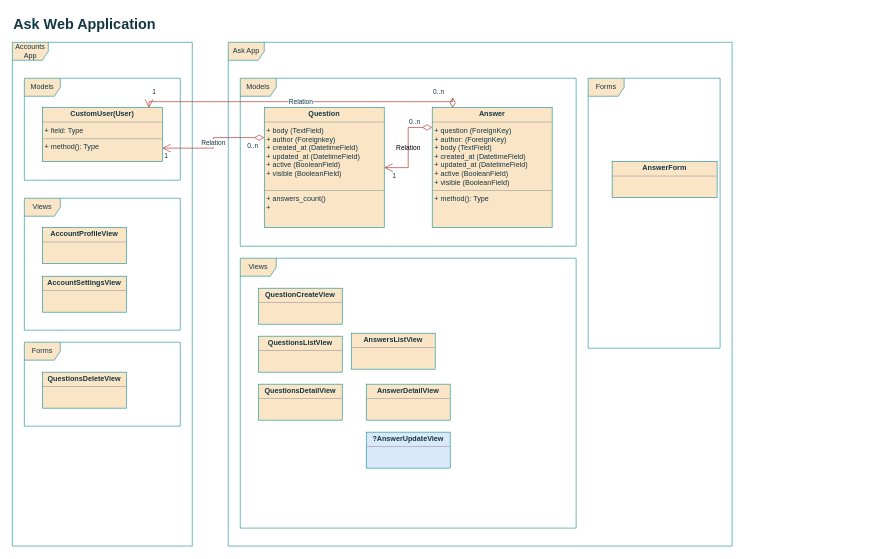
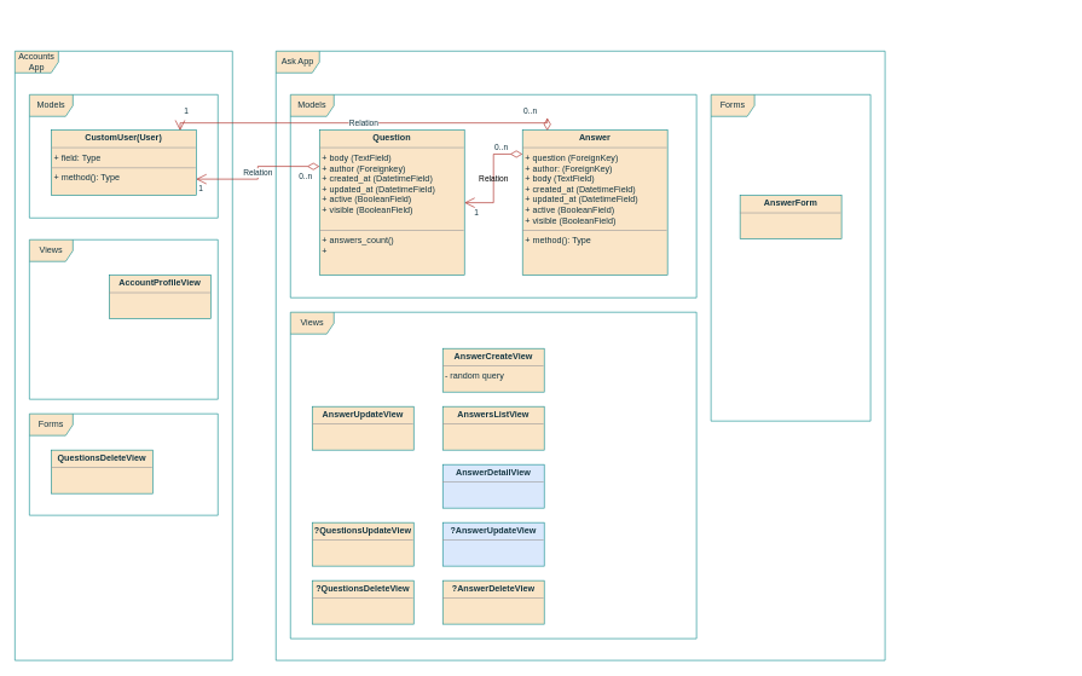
  <mxCell id="0" />
  <mxCell id="1" parent="0" />
  <mxCell id="2" value="&lt;p style=&quot;margin:0px;margin-top:4px;text-align:center;&quot;&gt;&lt;b&gt;Question&lt;/b&gt;&lt;/p&gt;&lt;hr size=&quot;1&quot;&gt;&lt;p style=&quot;margin:0px;margin-left:4px;&quot;&gt;+ body (TextField)&lt;/p&gt;&lt;p style=&quot;margin:0px;margin-left:4px;&quot;&gt;+ author (Foreignkey)&lt;br&gt;&lt;/p&gt;&lt;p style=&quot;margin:0px;margin-left:4px;&quot;&gt;+ created_at (DatetimeField)&lt;/p&gt;&lt;p style=&quot;margin:0px;margin-left:4px;&quot;&gt;+ updated_at (DatetimeField)&lt;/p&gt;&lt;p style=&quot;margin:0px;margin-left:4px;&quot;&gt;&lt;span style=&quot;background-color: initial;&quot;&gt;+ active (BooleanField)&lt;/span&gt;&lt;br&gt;&lt;/p&gt;&lt;p style=&quot;margin:0px;margin-left:4px;&quot;&gt;+ visible (BooleanField)&lt;/p&gt;&lt;p style=&quot;margin:0px;margin-left:4px;&quot;&gt;&lt;br&gt;&lt;/p&gt;&lt;hr size=&quot;1&quot;&gt;&lt;p style=&quot;margin:0px;margin-left:4px;&quot;&gt;+ answers_count()&lt;/p&gt;&lt;p style=&quot;margin:0px;margin-left:4px;&quot;&gt;+&amp;nbsp;&lt;/p&gt;" style="verticalAlign=top;align=left;overflow=fill;fontSize=12;fontFamily=Helvetica;html=1;whiteSpace=wrap;labelBackgroundColor=none;fillColor=#FAE5C7;strokeColor=#0F8B8D;fontColor=#143642;" parent="1" vertex="1"><mxGeometry x="440" y="178.95" width="200" height="200" as="geometry" /></mxCell>
  <mxCell id="3" style="edgeStyle=orthogonalEdgeStyle;rounded=0;orthogonalLoop=1;jettySize=auto;html=1;exitX=0.5;exitY=1;exitDx=0;exitDy=0;labelBackgroundColor=none;strokeColor=#A8201A;fontColor=default;" parent="1" source="2" target="2" edge="1"><mxGeometry relative="1" as="geometry" /></mxCell>
  <mxCell id="4" style="edgeStyle=orthogonalEdgeStyle;rounded=0;orthogonalLoop=1;jettySize=auto;html=1;exitX=0.5;exitY=1;exitDx=0;exitDy=0;labelBackgroundColor=none;strokeColor=#A8201A;fontColor=default;" parent="1" source="2" target="2" edge="1"><mxGeometry relative="1" as="geometry" /></mxCell>
  <mxCell id="5" style="edgeStyle=orthogonalEdgeStyle;rounded=0;orthogonalLoop=1;jettySize=auto;html=1;exitX=0.5;exitY=1;exitDx=0;exitDy=0;labelBackgroundColor=none;strokeColor=#A8201A;fontColor=default;" parent="1" source="2" target="2" edge="1"><mxGeometry relative="1" as="geometry" /></mxCell>
  <mxCell id="6" value="&lt;p style=&quot;margin:0px;margin-top:4px;text-align:center;&quot;&gt;&lt;b&gt;Answer&lt;/b&gt;&lt;/p&gt;&lt;hr size=&quot;1&quot;&gt;&lt;p style=&quot;margin:0px;margin-left:4px;&quot;&gt;+ question (ForeignKey)&lt;/p&gt;&lt;p style=&quot;margin:0px;margin-left:4px;&quot;&gt;+ author: (ForeignKey)&lt;/p&gt;&lt;p style=&quot;margin:0px;margin-left:4px;&quot;&gt;+ body (TextField)&lt;/p&gt;&lt;p style=&quot;border-color: var(--border-color); margin: 0px 0px 0px 4px;&quot;&gt;+ created_at (DatetimeField)&lt;/p&gt;&lt;p style=&quot;border-color: var(--border-color); margin: 0px 0px 0px 4px;&quot;&gt;+ updated_at (DatetimeField)&lt;/p&gt;&lt;p style=&quot;border-color: var(--border-color); margin: 0px 0px 0px 4px;&quot;&gt;+ active (BooleanField)&lt;br style=&quot;border-color: var(--border-color);&quot;&gt;&lt;/p&gt;&lt;p style=&quot;border-color: var(--border-color); margin: 0px 0px 0px 4px;&quot;&gt;+ visible (BooleanField)&lt;/p&gt;&lt;hr size=&quot;1&quot;&gt;&lt;p style=&quot;margin:0px;margin-left:4px;&quot;&gt;+ method(): Type&lt;/p&gt;" style="verticalAlign=top;align=left;overflow=fill;fontSize=12;fontFamily=Helvetica;html=1;whiteSpace=wrap;labelBackgroundColor=none;fillColor=#FAE5C7;strokeColor=#0F8B8D;fontColor=#143642;" parent="1" vertex="1"><mxGeometry x="720" y="178.95" width="200" height="200" as="geometry" /></mxCell>
  <mxCell id="7" value="Relation" style="endArrow=open;html=1;endSize=12;startArrow=diamondThin;startSize=14;startFill=0;edgeStyle=orthogonalEdgeStyle;rounded=0;exitX=0;exitY=0.165;exitDx=0;exitDy=0;exitPerimeter=0;labelBackgroundColor=none;strokeColor=#A8201A;fontColor=default;" parent="1" source="6" target="2" edge="1"><mxGeometry relative="1" as="geometry"><mxPoint x="560" y="478.95" as="sourcePoint" /><mxPoint x="620" y="218.95" as="targetPoint" /></mxGeometry></mxCell>
  <mxCell id="8" value="0..n" style="edgeLabel;resizable=0;html=1;align=left;verticalAlign=top;labelBackgroundColor=none;fontColor=#143642;" parent="7" connectable="0" vertex="1"><mxGeometry x="-1" relative="1" as="geometry"><mxPoint x="-40" y="-23" as="offset" /></mxGeometry></mxCell>
  <mxCell id="9" value="1" style="edgeLabel;resizable=0;html=1;align=right;verticalAlign=top;labelBackgroundColor=none;fontColor=#143642;" parent="7" connectable="0" vertex="1"><mxGeometry x="1" relative="1" as="geometry"><mxPoint x="20" as="offset" /></mxGeometry></mxCell>
  <mxCell id="10" value="Ask App" style="shape=umlFrame;whiteSpace=wrap;html=1;pointerEvents=0;fillColor=#FAE5C7;strokeColor=#0F8B8D;labelBackgroundColor=none;fontColor=#143642;" parent="1" vertex="1"><mxGeometry x="380" y="70" width="840" height="840" as="geometry" /></mxCell>
  <mxCell id="11" value="Accounts App" style="shape=umlFrame;whiteSpace=wrap;html=1;pointerEvents=0;strokeColor=#0F8B8D;fontColor=#143642;fillColor=#FAE5C7;labelBackgroundColor=none;" parent="1" vertex="1"><mxGeometry x="20" y="70" width="300" height="840" as="geometry" /></mxCell>
  <mxCell id="12" style="edgeStyle=orthogonalEdgeStyle;rounded=0;orthogonalLoop=1;jettySize=auto;html=1;exitX=0.5;exitY=1;exitDx=0;exitDy=0;labelBackgroundColor=none;strokeColor=#A8201A;fontColor=default;" parent="1" edge="1"><mxGeometry relative="1" as="geometry"><mxPoint x="1470" y="520" as="sourcePoint" /><mxPoint x="1470" y="520" as="targetPoint" /></mxGeometry></mxCell>
  <mxCell id="13" style="edgeStyle=orthogonalEdgeStyle;rounded=0;orthogonalLoop=1;jettySize=auto;html=1;exitX=0.5;exitY=1;exitDx=0;exitDy=0;labelBackgroundColor=none;strokeColor=#A8201A;fontColor=default;" parent="1" edge="1"><mxGeometry relative="1" as="geometry"><mxPoint x="1470" y="520" as="sourcePoint" /><mxPoint x="1470" y="520" as="targetPoint" /></mxGeometry></mxCell>
  <mxCell id="14" style="edgeStyle=orthogonalEdgeStyle;rounded=0;orthogonalLoop=1;jettySize=auto;html=1;exitX=0.5;exitY=1;exitDx=0;exitDy=0;labelBackgroundColor=none;strokeColor=#A8201A;fontColor=default;" parent="1" edge="1"><mxGeometry relative="1" as="geometry"><mxPoint x="1470" y="520" as="sourcePoint" /><mxPoint x="1470" y="520" as="targetPoint" /></mxGeometry></mxCell>
  <mxCell id="15" value="&lt;p style=&quot;margin:0px;margin-top:4px;text-align:center;&quot;&gt;&lt;b&gt;CustomUser(User)&lt;/b&gt;&lt;/p&gt;&lt;hr size=&quot;1&quot;&gt;&lt;p style=&quot;margin:0px;margin-left:4px;&quot;&gt;+ field: Type&lt;/p&gt;&lt;hr size=&quot;1&quot;&gt;&lt;p style=&quot;margin:0px;margin-left:4px;&quot;&gt;+ method(): Type&lt;/p&gt;" style="verticalAlign=top;align=left;overflow=fill;fontSize=12;fontFamily=Helvetica;html=1;whiteSpace=wrap;labelBackgroundColor=none;fillColor=#FAE5C7;strokeColor=#0F8B8D;fontColor=#143642;" parent="1" vertex="1"><mxGeometry x="70" y="178.95" width="200" height="90" as="geometry" /></mxCell>
  <mxCell id="16" value="Models" style="shape=umlFrame;whiteSpace=wrap;html=1;pointerEvents=0;fillColor=#FAE5C7;strokeColor=#0F8B8D;labelBackgroundColor=none;fontColor=#143642;" parent="1" vertex="1"><mxGeometry x="40" y="130" width="260" height="170" as="geometry" /></mxCell>
  <mxCell id="17" value="Models" style="shape=umlFrame;whiteSpace=wrap;html=1;pointerEvents=0;fillColor=#FAE5C7;strokeColor=#0F8B8D;labelBackgroundColor=none;fontColor=#143642;" parent="1" vertex="1"><mxGeometry x="400" y="130" width="560" height="280" as="geometry" /></mxCell>
  <mxCell id="18" value="Views" style="shape=umlFrame;whiteSpace=wrap;html=1;pointerEvents=0;strokeColor=#0F8B8D;fontColor=#143642;fillColor=#FAE5C7;" parent="1" vertex="1"><mxGeometry x="400" y="430" width="560" height="450" as="geometry" /></mxCell>
- <mxCell id="19" value="&lt;p style=&quot;margin:0px;margin-top:4px;text-align:center;&quot;&gt;&lt;b&gt;QuestionCreateView&lt;/b&gt;&lt;/p&gt;&lt;hr size=&quot;1&quot;&gt;&lt;div style=&quot;height:2px;&quot;&gt;&lt;/div&gt;" style="verticalAlign=top;align=left;overflow=fill;fontSize=12;fontFamily=Helvetica;html=1;whiteSpace=wrap;strokeColor=#0F8B8D;fontColor=#143642;fillColor=#FAE5C7;" parent="1" vertex="1"><mxGeometry x="430" y="480" width="140" height="60" as="geometry" /></mxCell>
- <mxCell id="20" value="&lt;p style=&quot;margin:0px;margin-top:4px;text-align:center;&quot;&gt;&lt;b&gt;QuestionsListView&lt;/b&gt;&lt;/p&gt;&lt;hr size=&quot;1&quot;&gt;&lt;div style=&quot;height:2px;&quot;&gt;&lt;/div&gt;" style="verticalAlign=top;align=left;overflow=fill;fontSize=12;fontFamily=Helvetica;html=1;whiteSpace=wrap;strokeColor=#0F8B8D;fontColor=#143642;fillColor=#FAE5C7;" parent="1" vertex="1"><mxGeometry x="430" y="560" width="140" height="60" as="geometry" /></mxCell>
+ <mxCell id="20" value="&lt;p style=&quot;margin:0px;margin-top:4px;text-align:center;&quot;&gt;&lt;b&gt;AnswerUpdateView&lt;/b&gt;&lt;/p&gt;&lt;hr size=&quot;1&quot;&gt;&lt;div style=&quot;height:2px;&quot;&gt;&lt;/div&gt;" style="verticalAlign=top;align=left;overflow=fill;fontSize=12;fontFamily=Helvetica;html=1;whiteSpace=wrap;strokeColor=#0F8B8D;fontColor=#143642;fillColor=#FAE5C7;" parent="1" vertex="1"><mxGeometry x="430" y="560" width="140" height="60" as="geometry" /></mxCell>
  <mxCell id="21" value="Relation" style="endArrow=open;html=1;endSize=12;startArrow=diamondThin;startSize=14;startFill=0;edgeStyle=orthogonalEdgeStyle;rounded=0;strokeColor=#A8201A;fontColor=#143642;fillColor=#FAE5C7;entryX=1;entryY=0.75;entryDx=0;entryDy=0;exitX=0;exitY=0.25;exitDx=0;exitDy=0;" parent="1" source="2" target="15" edge="1"><mxGeometry relative="1" as="geometry"><mxPoint x="340" y="230" as="sourcePoint" /><mxPoint x="500" y="230" as="targetPoint" /></mxGeometry></mxCell>
  <mxCell id="22" value="0..n" style="edgeLabel;resizable=0;html=1;align=left;verticalAlign=top;strokeColor=#0F8B8D;fontColor=#143642;fillColor=#FAE5C7;" parent="21" connectable="0" vertex="1"><mxGeometry x="-1" relative="1" as="geometry"><mxPoint x="-30" as="offset" /></mxGeometry></mxCell>
  <mxCell id="23" value="1" style="edgeLabel;resizable=0;html=1;align=right;verticalAlign=top;strokeColor=#0F8B8D;fontColor=#143642;fillColor=#FAE5C7;" parent="21" connectable="0" vertex="1"><mxGeometry x="1" relative="1" as="geometry"><mxPoint x="10" as="offset" /></mxGeometry></mxCell>
  <mxCell id="24" value="Relation" style="endArrow=open;html=1;endSize=12;startArrow=diamondThin;startSize=14;startFill=0;edgeStyle=orthogonalEdgeStyle;rounded=0;strokeColor=#A8201A;fontColor=#143642;fillColor=#FAE5C7;entryX=0.889;entryY=0.005;entryDx=0;entryDy=0;entryPerimeter=0;exitX=0.171;exitY=0.002;exitDx=0;exitDy=0;exitPerimeter=0;" parent="1" source="6" target="15" edge="1"><mxGeometry relative="1" as="geometry"><mxPoint x="660" y="140" as="sourcePoint" /><mxPoint x="490" y="157" as="targetPoint" /></mxGeometry></mxCell>
  <mxCell id="25" value="0..n" style="edgeLabel;resizable=0;html=1;align=left;verticalAlign=top;strokeColor=#0F8B8D;fontColor=#143642;fillColor=#FAE5C7;" parent="24" connectable="0" vertex="1"><mxGeometry x="-1" relative="1" as="geometry"><mxPoint x="-34" y="-39" as="offset" /></mxGeometry></mxCell>
  <mxCell id="26" value="1" style="edgeLabel;resizable=0;html=1;align=right;verticalAlign=top;strokeColor=#0F8B8D;fontColor=#143642;fillColor=#FAE5C7;" parent="24" connectable="0" vertex="1"><mxGeometry x="1" relative="1" as="geometry"><mxPoint x="12" y="-40" as="offset" /></mxGeometry></mxCell>
- <mxCell id="27" value="&lt;p style=&quot;margin:0px;margin-top:4px;text-align:center;&quot;&gt;&lt;b&gt;QuestionsDetailView&lt;/b&gt;&lt;/p&gt;&lt;hr size=&quot;1&quot;&gt;&lt;div style=&quot;height:2px;&quot;&gt;&lt;/div&gt;" style="verticalAlign=top;align=left;overflow=fill;fontSize=12;fontFamily=Helvetica;html=1;whiteSpace=wrap;strokeColor=#0F8B8D;fontColor=#143642;fillColor=#FAE5C7;" parent="1" vertex="1"><mxGeometry x="430" y="640" width="140" height="60" as="geometry" /></mxCell>
- <mxCell id="31" value="&lt;p style=&quot;margin:0px;margin-top:4px;text-align:center;&quot;&gt;&lt;b&gt;AnswersListView&lt;/b&gt;&lt;/p&gt;&lt;hr size=&quot;1&quot;&gt;&lt;div style=&quot;height:2px;&quot;&gt;&lt;/div&gt;" style="verticalAlign=top;align=left;overflow=fill;fontSize=12;fontFamily=Helvetica;html=1;whiteSpace=wrap;strokeColor=#0F8B8D;fontColor=#143642;fillColor=#FAE5C7;" parent="1" vertex="1"><mxGeometry x="585" y="555" width="140" height="60" as="geometry" /></mxCell>
- <mxCell id="32" value="&lt;p style=&quot;margin:0px;margin-top:4px;text-align:center;&quot;&gt;&lt;b&gt;AnswerDetailView&lt;/b&gt;&lt;/p&gt;&lt;hr size=&quot;1&quot;&gt;&lt;div style=&quot;height:2px;&quot;&gt;&lt;/div&gt;" style="verticalAlign=top;align=left;overflow=fill;fontSize=12;fontFamily=Helvetica;html=1;whiteSpace=wrap;strokeColor=#0F8B8D;fontColor=#143642;fillColor=#FAE5C7;" parent="1" vertex="1"><mxGeometry x="610" y="640" width="140" height="60" as="geometry" /></mxCell>
+ <mxCell id="28" value="&lt;p style=&quot;margin:0px;margin-top:4px;text-align:center;&quot;&gt;&lt;b&gt;?QuestionsUpdateView&lt;/b&gt;&lt;/p&gt;&lt;hr size=&quot;1&quot;&gt;&lt;div style=&quot;height:2px;&quot;&gt;&lt;/div&gt;" style="verticalAlign=top;align=left;overflow=fill;fontSize=12;fontFamily=Helvetica;html=1;whiteSpace=wrap;strokeColor=#0F8B8D;fontColor=#143642;fillColor=#FAE5C7;" parent="1" vertex="1"><mxGeometry x="430" y="720" width="140" height="60" as="geometry" /></mxCell>
+ <mxCell id="29" value="&lt;p style=&quot;margin:0px;margin-top:4px;text-align:center;&quot;&gt;&lt;b&gt;?QuestionsDeleteView&lt;/b&gt;&lt;/p&gt;&lt;hr size=&quot;1&quot;&gt;&lt;div style=&quot;height:2px;&quot;&gt;&lt;/div&gt;" style="verticalAlign=top;align=left;overflow=fill;fontSize=12;fontFamily=Helvetica;html=1;whiteSpace=wrap;strokeColor=#0F8B8D;fontColor=#143642;fillColor=#FAE5C7;" parent="1" vertex="1"><mxGeometry x="430" y="800" width="140" height="60" as="geometry" /></mxCell>
+ <mxCell id="30" value="&lt;p style=&quot;margin:0px;margin-top:4px;text-align:center;&quot;&gt;&lt;b&gt;AnswerCreateView&lt;/b&gt;&lt;/p&gt;&lt;hr size=&quot;1&quot;&gt;&lt;div style=&quot;height:2px;&quot;&gt;&amp;nbsp;- random query&lt;/div&gt;" style="verticalAlign=top;align=left;overflow=fill;fontSize=12;fontFamily=Helvetica;html=1;whiteSpace=wrap;strokeColor=#0F8B8D;fontColor=#143642;fillColor=#FAE5C7;" parent="1" vertex="1"><mxGeometry x="610" y="480" width="140" height="60" as="geometry" /></mxCell>
+ <mxCell id="31" value="&lt;p style=&quot;margin:0px;margin-top:4px;text-align:center;&quot;&gt;&lt;b&gt;AnswersListView&lt;/b&gt;&lt;/p&gt;&lt;hr size=&quot;1&quot;&gt;&lt;div style=&quot;height:2px;&quot;&gt;&lt;/div&gt;" style="verticalAlign=top;align=left;overflow=fill;fontSize=12;fontFamily=Helvetica;html=1;whiteSpace=wrap;strokeColor=#0F8B8D;fontColor=#143642;fillColor=#FAE5C7;" parent="1" vertex="1"><mxGeometry x="610" y="560" width="140" height="60" as="geometry" /></mxCell>
+ <mxCell id="32" value="&lt;p style=&quot;margin:0px;margin-top:4px;text-align:center;&quot;&gt;&lt;b&gt;AnswerDetailView&lt;/b&gt;&lt;/p&gt;&lt;hr size=&quot;1&quot;&gt;&lt;div style=&quot;height:2px;&quot;&gt;&lt;/div&gt;" style="verticalAlign=top;align=left;overflow=fill;fontSize=12;fontFamily=Helvetica;html=1;whiteSpace=wrap;strokeColor=#0F8B8D;fontColor=#143642;fillColor=#dae8fc;" parent="1" vertex="1"><mxGeometry x="610" y="640" width="140" height="60" as="geometry" /></mxCell>
  <mxCell id="33" value="&lt;p style=&quot;margin:0px;margin-top:4px;text-align:center;&quot;&gt;&lt;b&gt;?AnswerUpdateView&lt;/b&gt;&lt;/p&gt;&lt;hr size=&quot;1&quot;&gt;&lt;div style=&quot;height:2px;&quot;&gt;&lt;/div&gt;" style="verticalAlign=top;align=left;overflow=fill;fontSize=12;fontFamily=Helvetica;html=1;whiteSpace=wrap;strokeColor=#0F8B8D;fontColor=#143642;fillColor=#dae8fc;" parent="1" vertex="1"><mxGeometry x="610" y="720" width="140" height="60" as="geometry" /></mxCell>
+ <mxCell id="34" value="&lt;p style=&quot;margin:0px;margin-top:4px;text-align:center;&quot;&gt;&lt;b&gt;?AnswerDeleteView&lt;/b&gt;&lt;/p&gt;&lt;hr size=&quot;1&quot;&gt;&lt;div style=&quot;height:2px;&quot;&gt;&lt;/div&gt;" style="verticalAlign=top;align=left;overflow=fill;fontSize=12;fontFamily=Helvetica;html=1;whiteSpace=wrap;strokeColor=#0F8B8D;fontColor=#143642;fillColor=#FAE5C7;" parent="1" vertex="1"><mxGeometry x="610" y="800" width="140" height="60" as="geometry" /></mxCell>
  <mxCell id="35" value="Views" style="shape=umlFrame;whiteSpace=wrap;html=1;pointerEvents=0;strokeColor=#0F8B8D;fontColor=#143642;fillColor=#FAE5C7;" parent="1" vertex="1"><mxGeometry x="40" y="330" width="260" height="220" as="geometry" /></mxCell>
- <mxCell id="36" value="&lt;p style=&quot;margin:0px;margin-top:4px;text-align:center;&quot;&gt;&lt;b&gt;AccountProfileView&lt;/b&gt;&lt;/p&gt;&lt;hr size=&quot;1&quot;&gt;&lt;div style=&quot;height:2px;&quot;&gt;&lt;/div&gt;" style="verticalAlign=top;align=left;overflow=fill;fontSize=12;fontFamily=Helvetica;html=1;whiteSpace=wrap;strokeColor=#0F8B8D;fontColor=#143642;fillColor=#FAE5C7;" parent="1" vertex="1"><mxGeometry x="70" y="378.95" width="140" height="60" as="geometry" /></mxCell>
+ <mxCell id="36" value="&lt;p style=&quot;margin:0px;margin-top:4px;text-align:center;&quot;&gt;&lt;b&gt;AccountProfileView&lt;/b&gt;&lt;/p&gt;&lt;hr size=&quot;1&quot;&gt;&lt;div style=&quot;height:2px;&quot;&gt;&lt;/div&gt;" style="verticalAlign=top;align=left;overflow=fill;fontSize=12;fontFamily=Helvetica;html=1;whiteSpace=wrap;strokeColor=#0F8B8D;fontColor=#143642;fillColor=#FAE5C7;" parent="1" vertex="1"><mxGeometry x="150" y="378.95" width="140" height="60" as="geometry" /></mxCell>
  <mxCell id="37" value="Forms" style="shape=umlFrame;whiteSpace=wrap;html=1;pointerEvents=0;strokeColor=#0F8B8D;fontColor=#143642;fillColor=#FAE5C7;" parent="1" vertex="1"><mxGeometry x="980" y="130" width="220" height="450" as="geometry" /></mxCell>
- <mxCell id="38" value="&lt;p style=&quot;margin:0px;margin-top:4px;text-align:center;&quot;&gt;&lt;b&gt;AnswerForm&lt;/b&gt;&lt;/p&gt;&lt;hr size=&quot;1&quot;&gt;&lt;div style=&quot;height:2px;&quot;&gt;&lt;/div&gt;" style="verticalAlign=top;align=left;overflow=fill;fontSize=12;fontFamily=Helvetica;html=1;whiteSpace=wrap;strokeColor=#0F8B8D;fontColor=#143642;fillColor=#FAE5C7;" parent="1" vertex="1"><mxGeometry x="1020" y="268.95" width="175" height="60" as="geometry" /></mxCell>
- <mxCell id="39" value="&lt;p style=&quot;margin:0px;margin-top:4px;text-align:center;&quot;&gt;&lt;b&gt;AccountSettingsView&lt;/b&gt;&lt;/p&gt;&lt;hr size=&quot;1&quot;&gt;&lt;div style=&quot;height:2px;&quot;&gt;&lt;/div&gt;" style="verticalAlign=top;align=left;overflow=fill;fontSize=12;fontFamily=Helvetica;html=1;whiteSpace=wrap;strokeColor=#0F8B8D;fontColor=#143642;fillColor=#FAE5C7;" parent="1" vertex="1"><mxGeometry x="70" y="460" width="140" height="60" as="geometry" /></mxCell>
+ <mxCell id="38" value="&lt;p style=&quot;margin:0px;margin-top:4px;text-align:center;&quot;&gt;&lt;b&gt;AnswerForm&lt;/b&gt;&lt;/p&gt;&lt;hr size=&quot;1&quot;&gt;&lt;div style=&quot;height:2px;&quot;&gt;&lt;/div&gt;" style="verticalAlign=top;align=left;overflow=fill;fontSize=12;fontFamily=Helvetica;html=1;whiteSpace=wrap;strokeColor=#0F8B8D;fontColor=#143642;fillColor=#FAE5C7;" parent="1" vertex="1"><mxGeometry x="1020" y="268.95" width="140" height="60" as="geometry" /></mxCell>
  <mxCell id="40" value="Forms" style="shape=umlFrame;whiteSpace=wrap;html=1;pointerEvents=0;strokeColor=#0F8B8D;fontColor=#143642;fillColor=#FAE5C7;" parent="1" vertex="1"><mxGeometry x="40" y="570" width="260" height="140" as="geometry" /></mxCell>
  <mxCell id="41" value="&lt;p style=&quot;margin:0px;margin-top:4px;text-align:center;&quot;&gt;&lt;b&gt;QuestionsDeleteView&lt;/b&gt;&lt;/p&gt;&lt;hr size=&quot;1&quot;&gt;&lt;div style=&quot;height:2px;&quot;&gt;&lt;/div&gt;" style="verticalAlign=top;align=left;overflow=fill;fontSize=12;fontFamily=Helvetica;html=1;whiteSpace=wrap;strokeColor=#0F8B8D;fontColor=#143642;fillColor=#FAE5C7;" parent="1" vertex="1"><mxGeometry x="70" y="620" width="140" height="60" as="geometry" /></mxCell>
- <mxCell id="42" value="Ask Web Application" style="text;strokeColor=none;fillColor=none;html=1;fontSize=24;fontStyle=1;verticalAlign=middle;align=center;fontColor=#143642;" parent="1" vertex="1"><mxGeometry x="20" y="20" width="240" height="40" as="geometry" /></mxCell>
